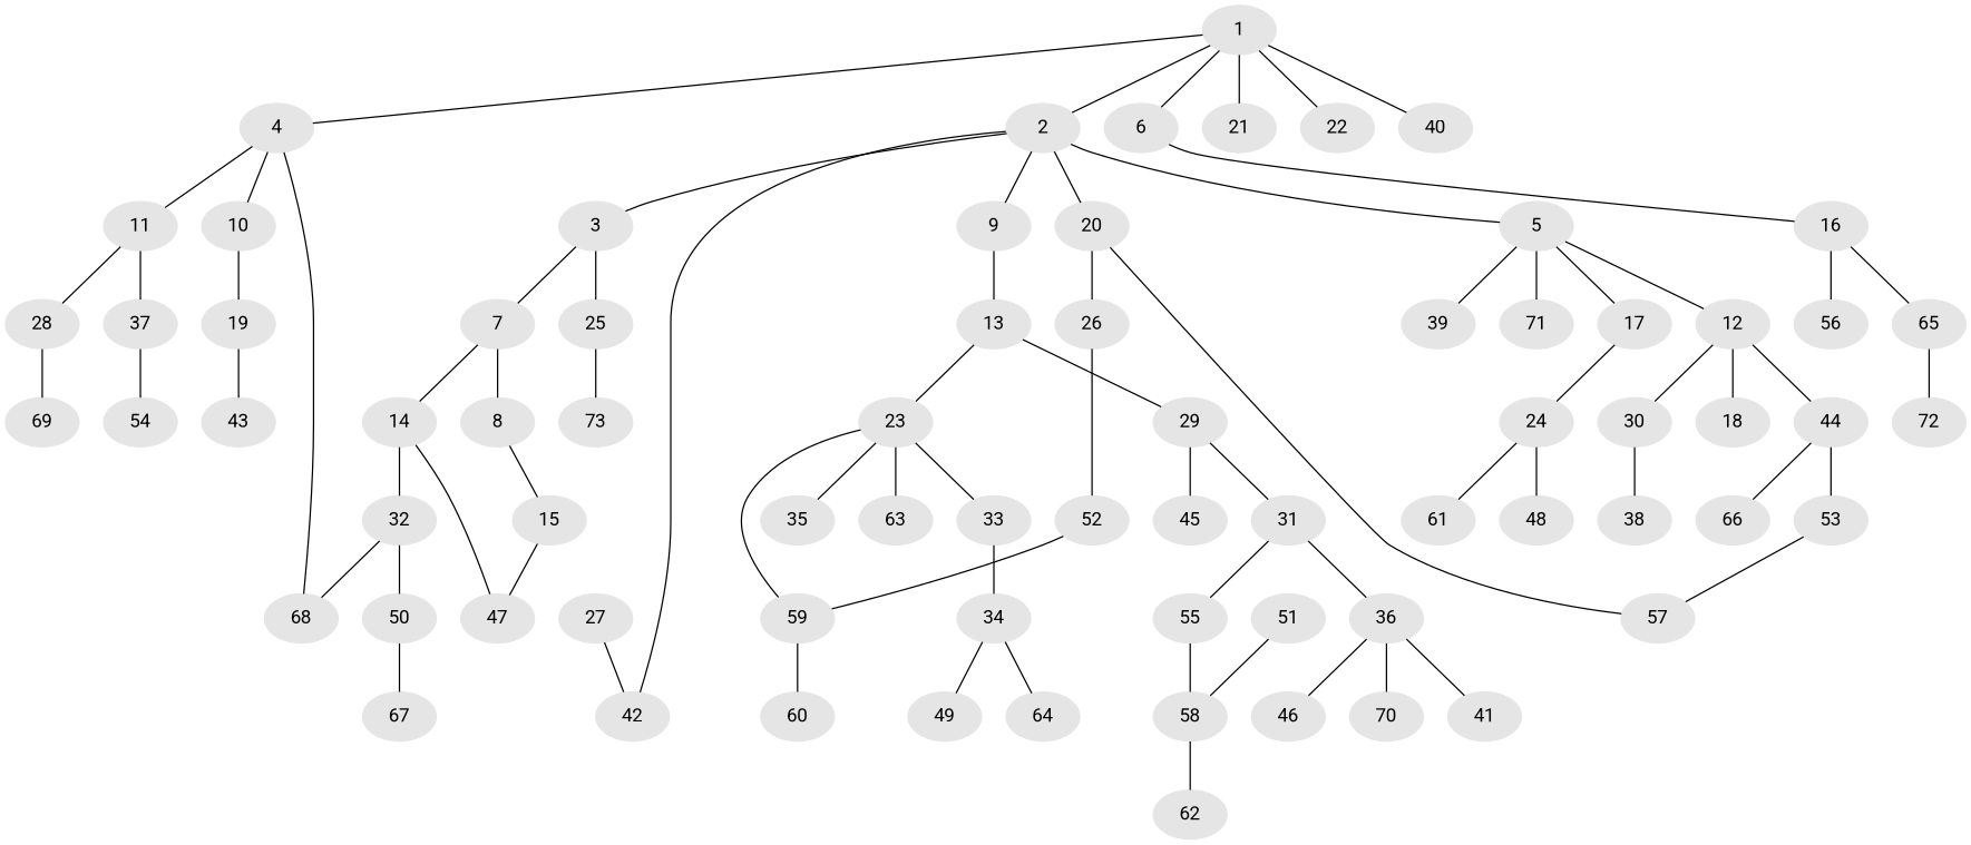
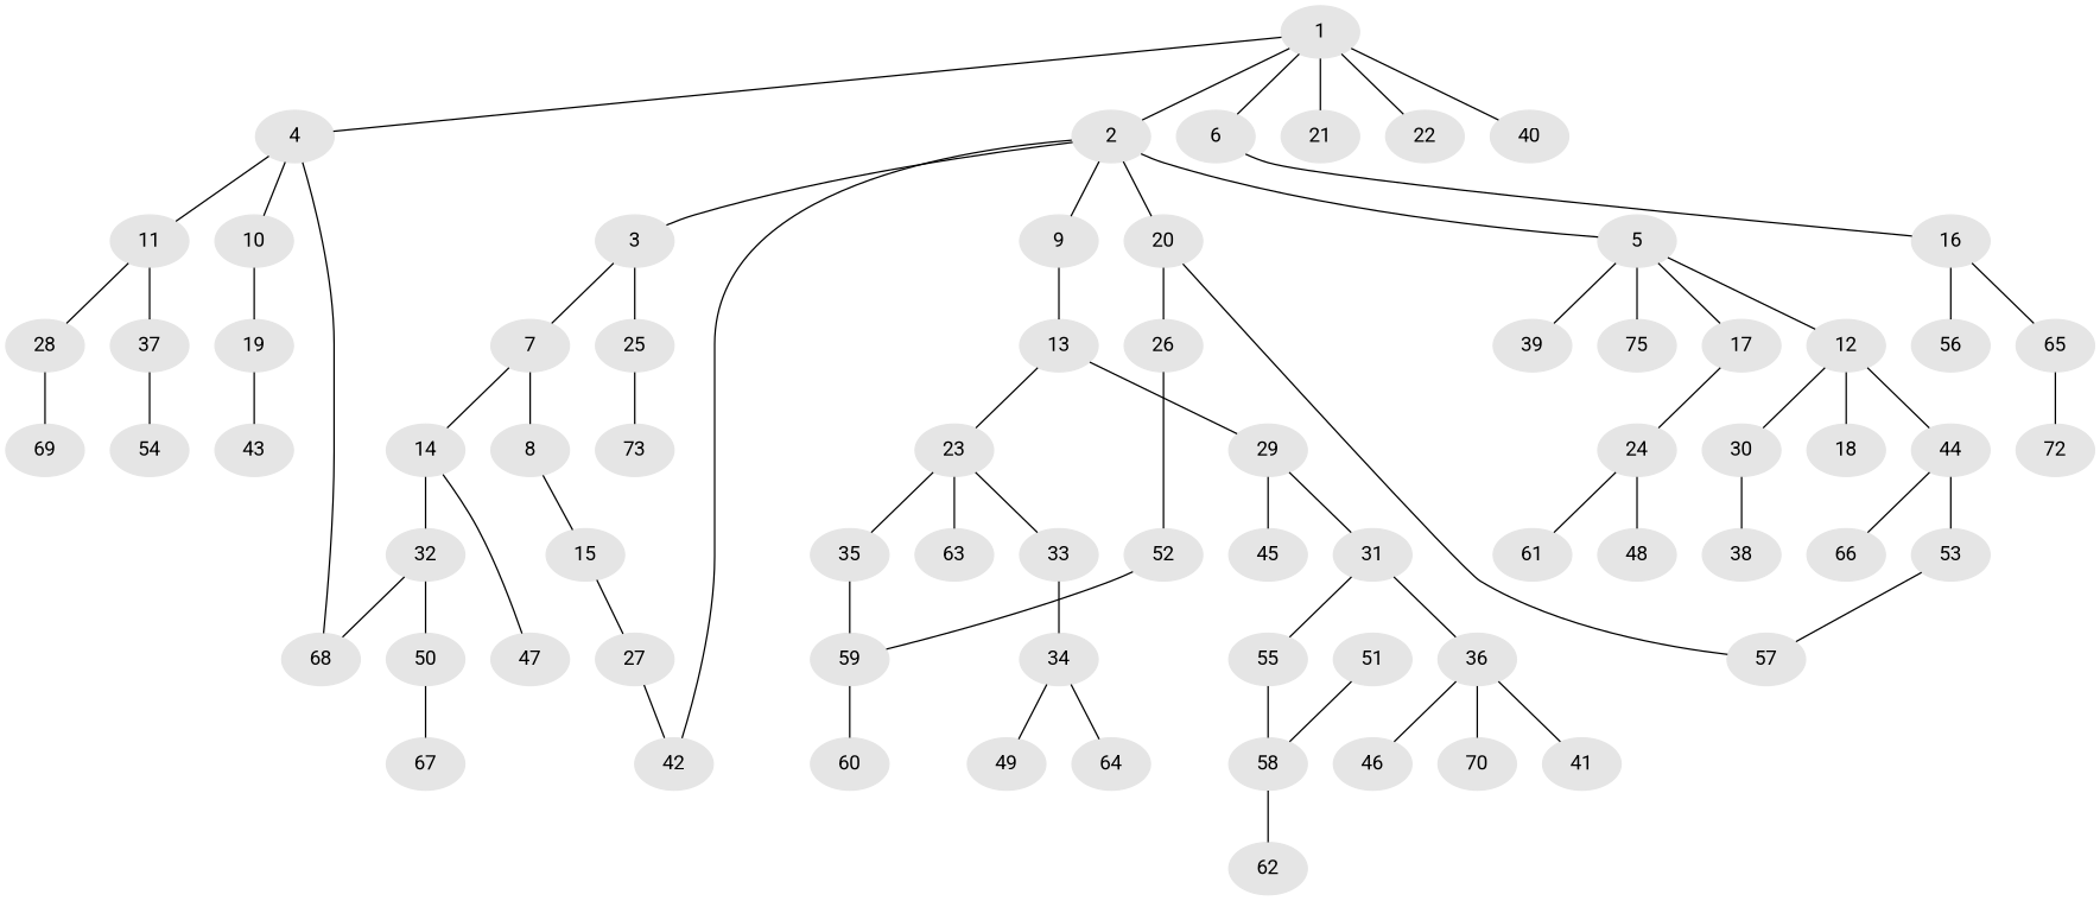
  graph {
    fontname=Roboto
    node [color=gray90 fontname=Roboto style=filled]
    edge [fontname=Roboto weight=1.0]
    1
    2
    4
    6
    21
    22
    40
    3
    5
    9
    20
    42
    10
    11
    68
    16
    7
    25
    12
    17
    39
-   71
+   71 [label=75]
    13
    26
    57
    8
    14
    73
    19
    28
    37
    18
    30
    44
    24
    56
    65
    15
    32
    47
    27
    23
    29
    43
    69
    54
    38
    53
    66
    33
    35
    63
    31
    45
    50
    51
    58
    72
    48
    61
    52
    34
    59
    36
    55
    41
    46
    70
    67
    49
    64
    60
    62
    1 -- 2
    1 -- 4
    1 -- 6
    1 -- 21
    1 -- 22 [weight=2.0]
    1 -- 40
    2 -- 3
    2 -- 5
    2 -- 9
    2 -- 20 [weight=2.0]
    2 -- 42
    4 -- 10
    4 -- 11
    4 -- 68
    6 -- 16
    3 -- 7
    3 -- 25
    5 -- 12
    5 -- 17
    5 -- 39
    5 -- 71
    9 -- 13 [weight=3.0]
    20 -- 26
    20 -- 57
    10 -- 19
    11 -- 28
    11 -- 37
    16 -- 56
    16 -- 65
    7 -- 8 [weight=2.0]
    7 -- 14
    25 -- 73
    12 -- 18
    12 -- 30
    12 -- 44
    17 -- 24 [weight=2.0]
    13 -- 23
    13 -- 29
    26 -- 52
    8 -- 15
    14 -- 32
    14 -- 47
    19 -- 43
    28 -- 69
    37 -- 54
    30 -- 38 [weight=2.0]
    44 -- 53
    44 -- 66
    24 -- 48
    24 -- 61
    65 -- 72
-   15 -- 47
+   15 -- 27
    32 -- 68
    32 -- 50 [weight=2.0]
    27 -- 42
    23 -- 33
    23 -- 35
    23 -- 63
    29 -- 31
    29 -- 45
    53 -- 57
    33 -- 34
-   23 -- 59
+   35 -- 59
    31 -- 36
    31 -- 55
    50 -- 67
    51 -- 58
    58 -- 62
    52 -- 59
    34 -- 49
    34 -- 64
    59 -- 60
    36 -- 41
    36 -- 46
    36 -- 70
    55 -- 58
  }
